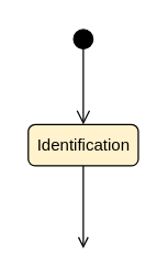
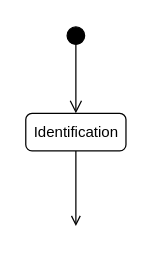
  <mxCell id="0" />
  <mxCell id="1" parent="0" />
  <mxCell id="2" value="" style="html=1;verticalAlign=bottom;startArrow=circle;startFill=1;endArrow=open;startSize=6;endSize=8;rounded=0;" edge="1" parent="1"><mxGeometry width="80" relative="1" as="geometry"><mxPoint x="60" y="20" as="sourcePoint" /><mxPoint x="60" y="90" as="targetPoint" /></mxGeometry></mxCell>
- <mxCell id="3" value="Identification" style="html=1;rounded=1;absoluteArcSize=1;arcSize=10;fillColor=#fff2cc;" vertex="1" parent="1"><mxGeometry x="20" y="90" width="80" height="30" as="geometry" /></mxCell>
+ <mxCell id="3" value="Identification" style="html=1;rounded=1;absoluteArcSize=1;arcSize=10;" vertex="1" parent="1"><mxGeometry x="20" y="90" width="80" height="30" as="geometry" /></mxCell>
  <mxCell id="4" value="" style="endArrow=open;html=1;rounded=0;align=center;verticalAlign=top;endFill=0;labelBackgroundColor=none;endSize=6;" edge="1" source="3" parent="1"><mxGeometry relative="1" as="geometry"><mxPoint x="60" y="180" as="targetPoint" /><Array as="points"><mxPoint x="60" y="160" /></Array></mxGeometry></mxCell>
